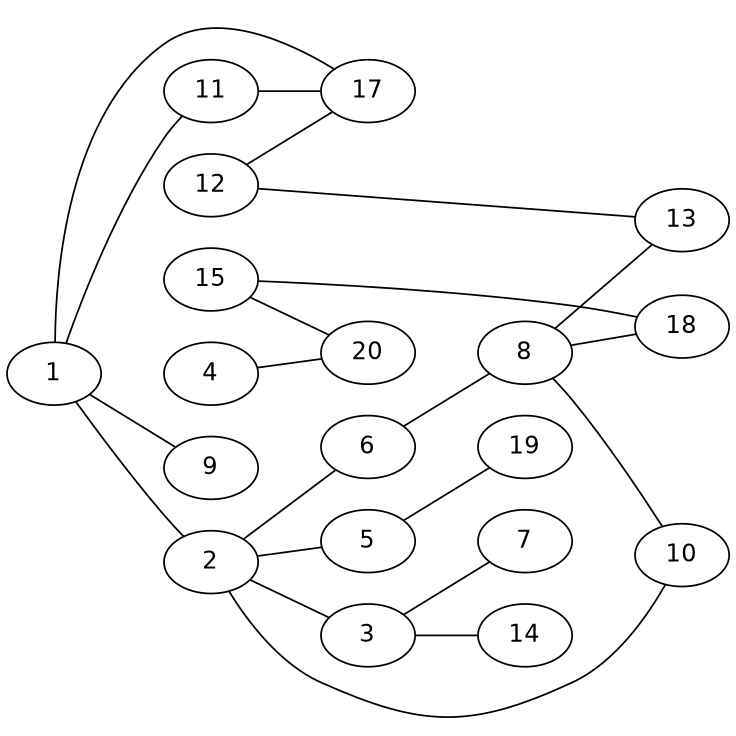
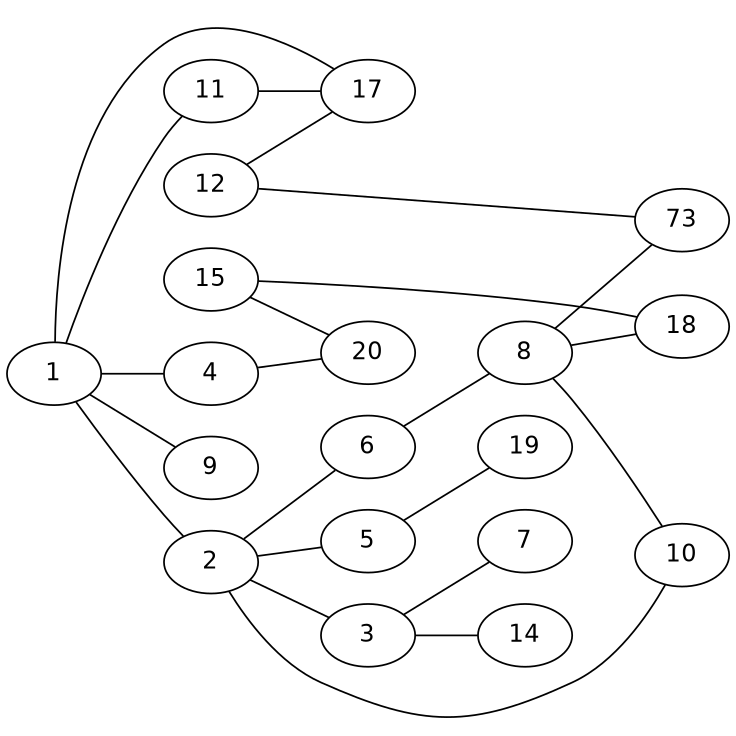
  graph {
    fontname="DejaVu Sans"
    rankdir=LR
    node [fontname="DejaVu Sans"]
    edge [fontname="DejaVu Sans"]
    1
    2
    4
    9
    11
    17
    3
    5
    6
    10
    20
    12
-   13
+   13 [label=73]
    7
    14
    19
    8
    15
    18
    1 -- 2
+   1 -- 4
    1 -- 9
    1 -- 11
    1 -- 17
    2 -- 3
    2 -- 5
    2 -- 6
    2 -- 10
    4 -- 20
    11 -- 17
    3 -- 7
    3 -- 14
    5 -- 19
    6 -- 8
    12 -- 17
    12 -- 13
    8 -- 10
    8 -- 13
    8 -- 18
    15 -- 20
    15 -- 18
  }
